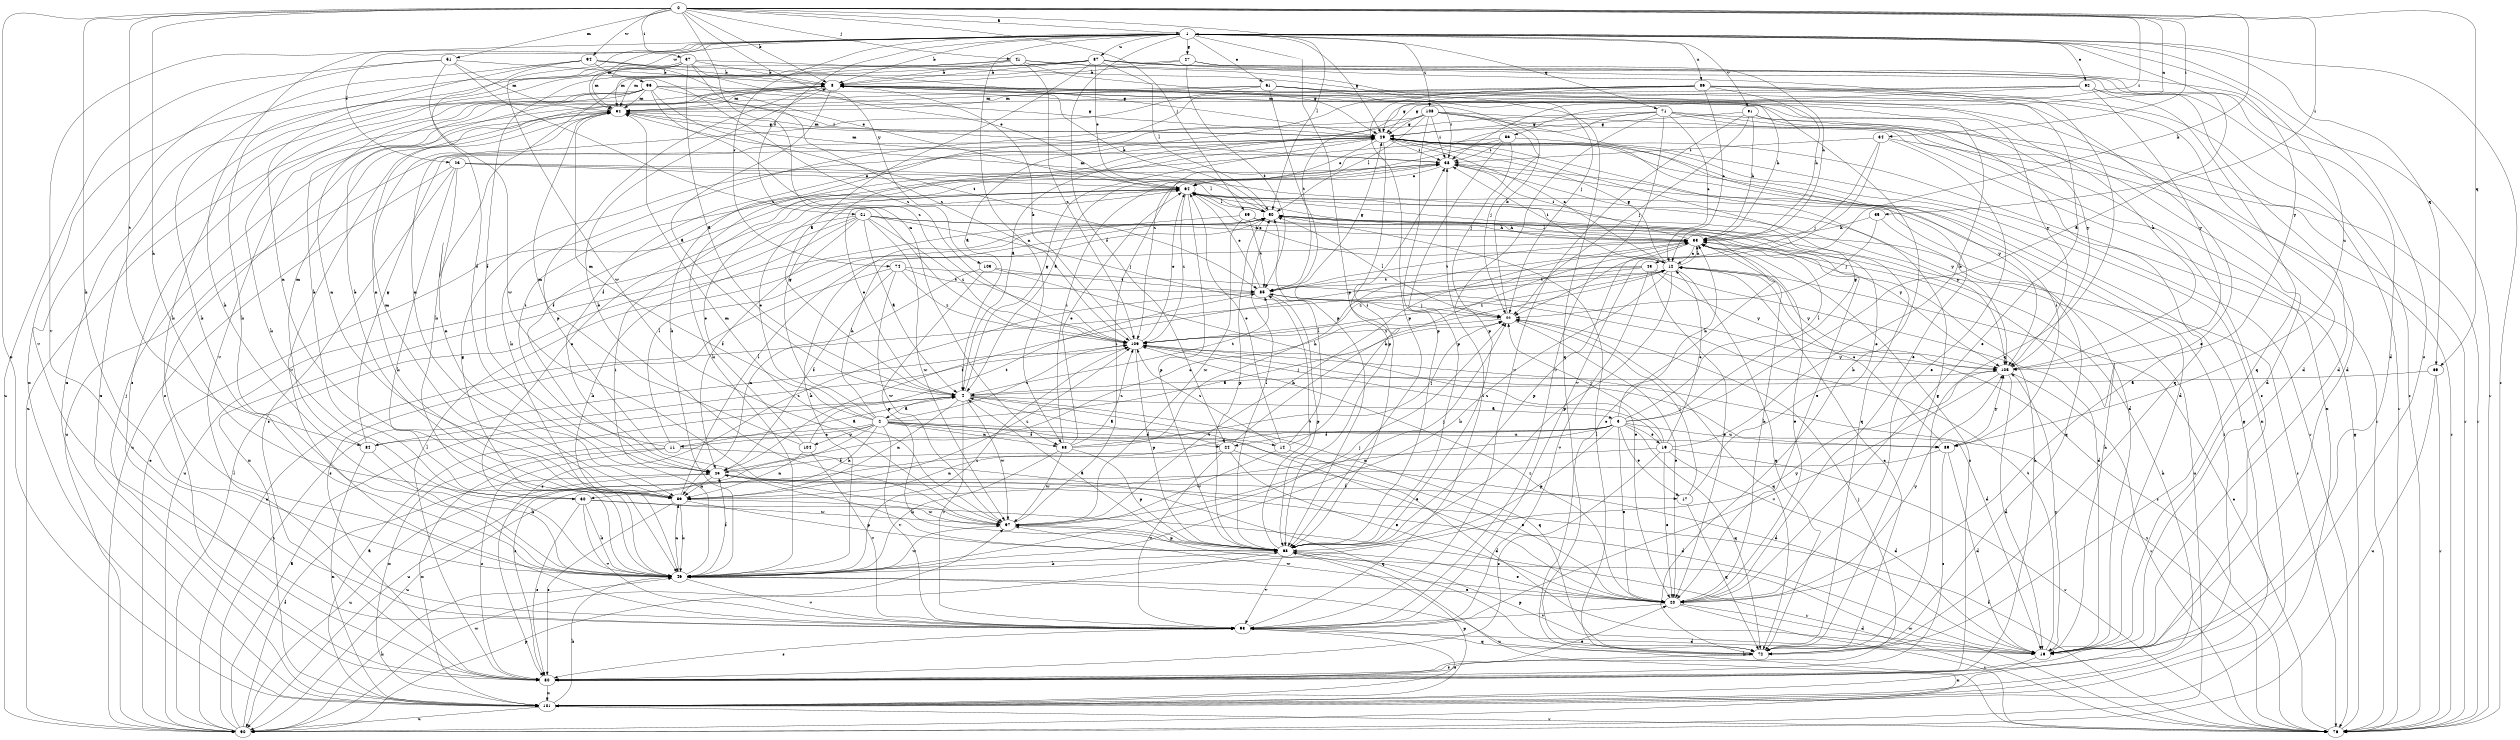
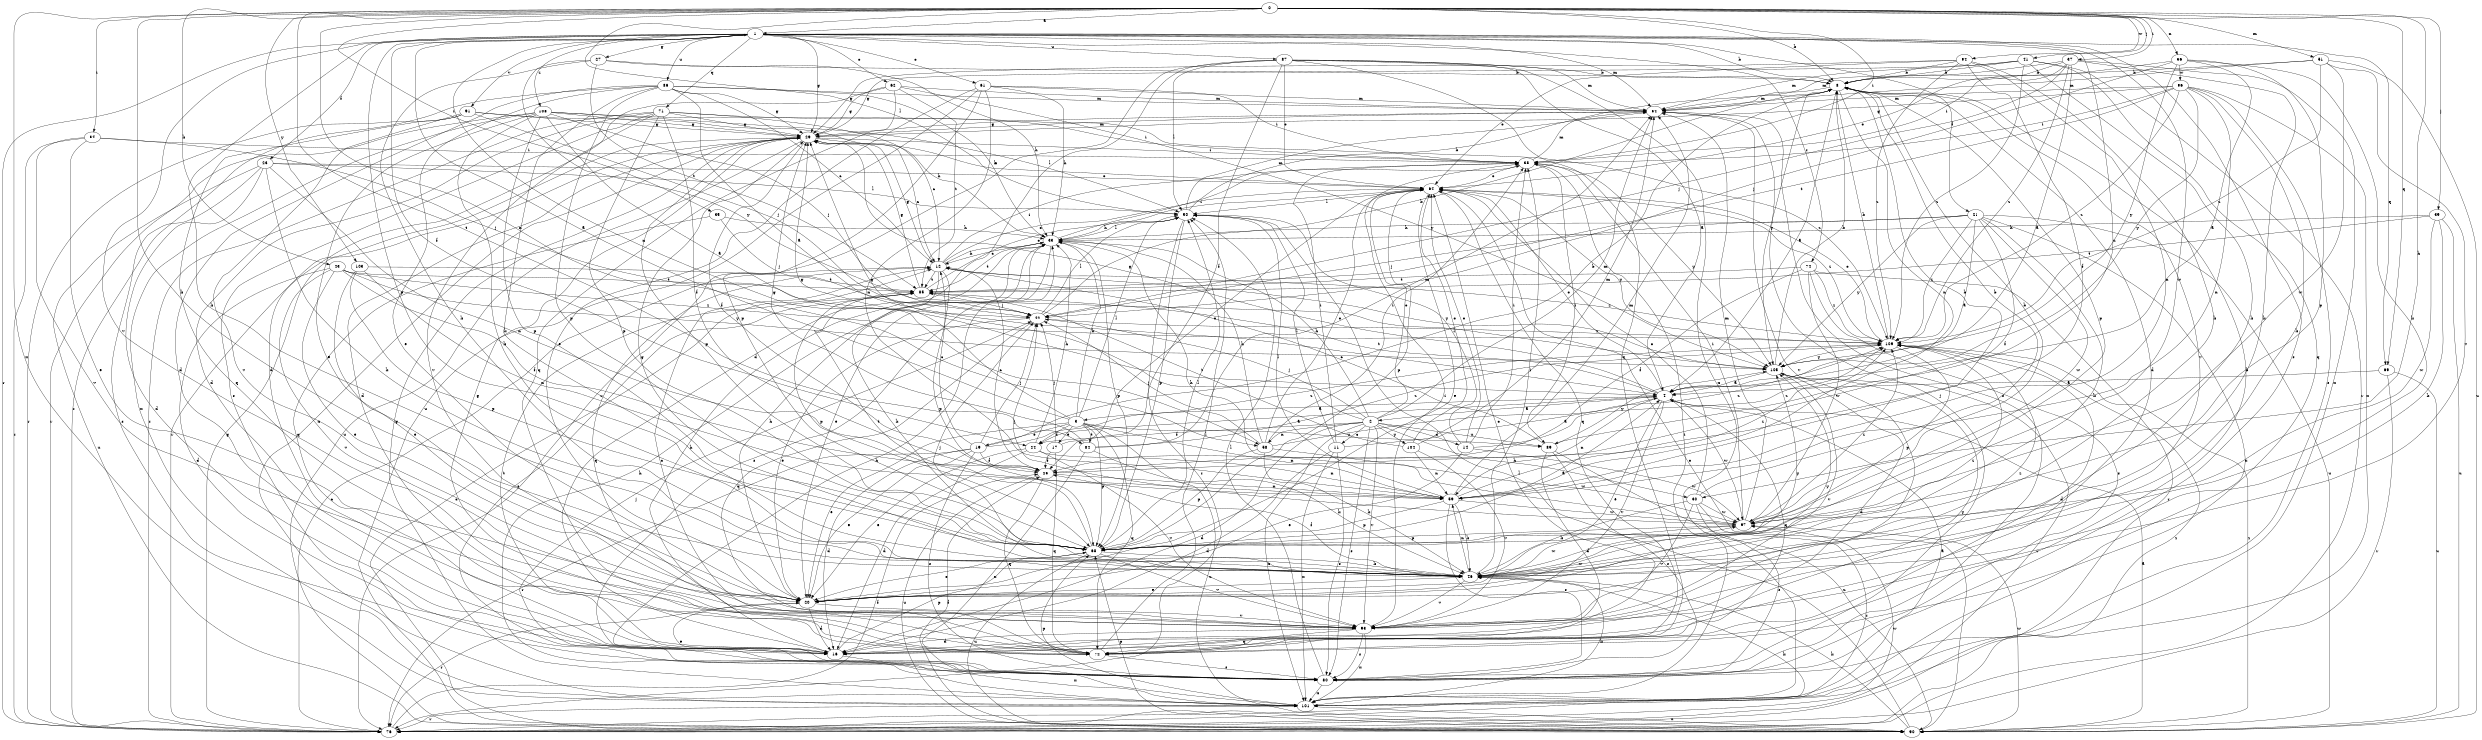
  strict digraph {
    0
    1
    8
    n4 [label=30]
    34
    35
    37
    38
    39
    41
    43
    46
    50
    51
    56
    58
    69
    84
    94
    101
    103
    21
    23
    24
    27
    29
    54
    61
    62
    68
    71
    74
    76
    80
    86
    87
    89
    91
    93
    96
    97
    108
    16
    59
    4
    105
    64
    42
    20
    33
    72
    109
    90
    85
    25
    12
    2
    11
    14
    104
    3
    17
    19
    0 -> 1 [label=a]
    0 -> 8 [label=b]
    0 -> n4 [label=h]
    0 -> 34 [label=i]
    0 -> 35 [label=i]
    0 -> 37 [label=i]
    0 -> 38 [label=i]
    0 -> 39 [label=j]
    0 -> 41 [label=j]
    0 -> 43 [label=k]
    0 -> 46 [label=k]
    0 -> 50 [label=l]
    0 -> 51 [label=m]
    0 -> 56 [label=n]
    0 -> 58 [label=n]
    0 -> 69 [label=q]
    0 -> 84 [label=t]
    0 -> 94 [label=w]
    0 -> 101 [label=x]
    0 -> 103 [label=y]
    1 -> 8 [label=b]
    1 -> 46 [label=k]
    1 -> 58 [label=n]
    1 -> 69 [label=q]
    1 -> 21 [label=f]
    1 -> 23 [label=f]
    1 -> 24 [label=f]
    1 -> 27 [label=g]
    1 -> 29 [label=g]
    1 -> 54 [label=m]
    1 -> 61 [label=o]
    1 -> 62 [label=o]
    1 -> 68 [label=p]
    1 -> 71 [label=q]
    1 -> 74 [label=r]
    1 -> 76 [label=r]
    1 -> 80 [label=s]
    1 -> 86 [label=u]
    1 -> 87 [label=u]
    1 -> 89 [label=u]
    1 -> 91 [label=v]
    1 -> 93 [label=v]
-   1 -> 96 [label=w]
+   56 -> 96 [label=w]
    1 -> 97 [label=w]
    1 -> 108 [label=z]
    8 -> 54 [label=m]
    8 -> 68 [label=p]
    8 -> 93 [label=v]
    8 -> 16 [label=d]
    8 -> 59 [label=n]
    8 -> 4 [label=a]
    8 -> 105 [label=y]
    n4 -> 8 [label=b]
    n4 -> 46 [label=k]
    n4 -> 76 [label=r]
    n4 -> 80 [label=s]
    n4 -> 93 [label=v]
    n4 -> 97 [label=w]
    n4 -> 64 [label=o]
    34 -> 38 [label=i]
    34 -> 76 [label=r]
    34 -> 93 [label=v]
    34 -> 42 [label=j]
    34 -> 20 [label=e]
    35 -> 42 [label=j]
    35 -> 33 [label=h]
    35 -> 72 [label=q]
    37 -> 8 [label=b]
    37 -> 46 [label=k]
    37 -> 101 [label=x]
    37 -> 54 [label=m]
    37 -> 4 [label=a]
    37 -> 64 [label=o]
    37 -> 42 [label=j]
    37 -> 109 [label=z]
    38 -> 54 [label=m]
    38 -> 89 [label=i]
    38 -> 105 [label=y]
    38 -> 64 [label=o]
    39 -> 46 [label=k]
    39 -> 97 [label=w]
    39 -> 33 [label=h]
    39 -> 90 [label=u]
    39 -> 85 [label=t]
    41 -> 8 [label=b]
    41 -> 46 [label=k]
    41 -> 29 [label=g]
    41 -> 54 [label=m]
    41 -> 76 [label=r]
    41 -> 72 [label=q]
    41 -> 109 [label=z]
    43 -> 93 [label=v]
    43 -> 16 [label=d]
    43 -> 105 [label=y]
    43 -> 20 [label=e]
    43 -> 109 [label=z]
    43 -> 85 [label=t]
    43 -> 25 [label=f]
    46 -> 38 [label=i]
    46 -> 29 [label=g]
    46 -> 93 [label=v]
    46 -> 97 [label=w]
    46 -> 59 [label=n]
    46 -> 105 [label=y]
    46 -> 42 [label=j]
    46 -> 20 [label=e]
    46 -> 109 [label=z]
    46 -> 25 [label=f]
    50 -> 8 [label=b]
    50 -> 54 [label=m]
    50 -> 68 [label=p]
    50 -> 76 [label=r]
    50 -> 33 [label=h]
    51 -> 8 [label=b]
    51 -> 54 [label=m]
    51 -> 93 [label=v]
    51 -> 97 [label=w]
    51 -> 109 [label=z]
    51 -> 90 [label=u]
    56 -> 38 [label=i]
    56 -> 46 [label=k]
    56 -> 68 [label=p]
    56 -> 4 [label=a]
    56 -> 105 [label=y]
    56 -> 42 [label=j]
    58 -> 38 [label=i]
    58 -> 46 [label=k]
    58 -> 68 [label=p]
    58 -> 97 [label=w]
    58 -> 64 [label=o]
    58 -> 42 [label=j]
    58 -> 33 [label=h]
    58 -> 109 [label=z]
    69 -> 76 [label=r]
    69 -> 4 [label=a]
    69 -> 90 [label=u]
    84 -> 46 [label=k]
    84 -> 101 [label=x]
    84 -> 29 [label=g]
    84 -> 54 [label=m]
    84 -> 109 [label=z]
    94 -> 8 [label=b]
    94 -> 46 [label=k]
    94 -> 29 [label=g]
    94 -> 59 [label=n]
    94 -> 64 [label=o]
    94 -> 109 [label=z]
    94 -> 25 [label=f]
    101 -> 38 [label=i]
    101 -> 46 [label=k]
    101 -> 29 [label=g]
    101 -> 68 [label=p]
    101 -> 76 [label=r]
    101 -> 4 [label=a]
    101 -> 33 [label=h]
    101 -> 90 [label=u]
    103 -> 68 [label=p]
    103 -> 59 [label=n]
    103 -> 20 [label=e]
    103 -> 85 [label=t]
    21 -> 46 [label=k]
    21 -> 101 [label=x]
    21 -> 97 [label=w]
    21 -> 4 [label=a]
    21 -> 105 [label=y]
    21 -> 42 [label=j]
    21 -> 33 [label=h]
    21 -> 109 [label=z]
    21 -> 90 [label=u]
    21 -> 25 [label=f]
    23 -> 46 [label=k]
    23 -> 50 [label=l]
    23 -> 80 [label=s]
    23 -> 16 [label=d]
    23 -> 59 [label=n]
    23 -> 64 [label=o]
    23 -> 90 [label=u]
    24 -> 93 [label=v]
    24 -> 16 [label=d]
    24 -> 59 [label=n]
    24 -> 4 [label=a]
    24 -> 20 [label=e]
    24 -> 33 [label=h]
    27 -> 8 [label=b]
    27 -> 46 [label=k]
    27 -> 105 [label=y]
    27 -> 33 [label=h]
    27 -> 85 [label=t]
    29 -> 38 [label=i]
    29 -> 101 [label=x]
    29 -> 54 [label=m]
    29 -> 68 [label=p]
    29 -> 76 [label=r]
    29 -> 16 [label=d]
    29 -> 64 [label=o]
    29 -> 90 [label=u]
    29 -> 25 [label=f]
    29 -> 12 [label=c]
    54 -> 29 [label=g]
    54 -> 80 [label=s]
    54 -> 93 [label=v]
    61 -> 38 [label=i]
    61 -> 54 [label=m]
    61 -> 68 [label=p]
    61 -> 59 [label=n]
    61 -> 20 [label=e]
    61 -> 33 [label=h]
    61 -> 90 [label=u]
    62 -> 29 [label=g]
    62 -> 54 [label=m]
    62 -> 16 [label=d]
    62 -> 105 [label=y]
    62 -> 72 [label=q]
    62 -> 85 [label=t]
    68 -> 46 [label=k]
    68 -> 50 [label=l]
    68 -> 93 [label=v]
    68 -> 4 [label=a]
    68 -> 20 [label=e]
    68 -> 90 [label=u]
    68 -> 85 [label=t]
    71 -> 29 [label=g]
    71 -> 68 [label=p]
    71 -> 76 [label=r]
    71 -> 80 [label=s]
    71 -> 93 [label=v]
    71 -> 16 [label=d]
    71 -> 109 [label=z]
    71 -> 25 [label=f]
    71 -> 12 [label=c]
    74 -> 76 [label=r]
    74 -> 80 [label=s]
    74 -> 97 [label=w]
    74 -> 109 [label=z]
    74 -> 85 [label=t]
    74 -> 25 [label=f]
    76 -> 46 [label=k]
    76 -> 29 [label=g]
    76 -> 97 [label=w]
    76 -> 109 [label=z]
    76 -> 25 [label=f]
    76 -> 12 [label=c]
    80 -> 50 [label=l]
    80 -> 101 [label=x]
    80 -> 54 [label=j]
    80 -> 42 [label=j]
    80 -> 20 [label=e]
    80 -> 33 [label=h]
    86 -> 46 [label=k]
    86 -> 29 [label=g]
    86 -> 54 [label=m]
    86 -> 68 [label=p]
    86 -> 76 [label=r]
    86 -> 16 [label=d]
    86 -> 4 [label=a]
    86 -> 20 [label=e]
    86 -> 33 [label=h]
    86 -> 12 [label=c]
    87 -> 8 [label=b]
    87 -> 50 [label=l]
    87 -> 101 [label=x]
    87 -> 54 [label=m]
    87 -> 76 [label=r]
    87 -> 16 [label=d]
    87 -> 4 [label=a]
    87 -> 64 [label=o]
    87 -> 72 [label=q]
    87 -> 25 [label=f]
    89 -> 80 [label=s]
    89 -> 16 [label=d]
    89 -> 105 [label=y]
    89 -> 90 [label=u]
    89 -> 12 [label=c]
    91 -> 29 [label=g]
    91 -> 76 [label=r]
    91 -> 93 [label=v]
    91 -> 42 [label=j]
    91 -> 33 [label=h]
    91 -> 72 [label=q]
    93 -> 38 [label=i]
    93 -> 101 [label=x]
    93 -> 80 [label=s]
    93 -> 16 [label=d]
    93 -> 72 [label=q]
    96 -> 38 [label=i]
    96 -> 46 [label=k]
    96 -> 101 [label=x]
    96 -> 29 [label=g]
    96 -> 54 [label=m]
    96 -> 80 [label=s]
    96 -> 59 [label=n]
    96 -> 105 [label=y]
    96 -> 109 [label=z]
    96 -> 85 [label=t]
    97 -> 8 [label=b]
    97 -> 38 [label=i]
    97 -> 54 [label=m]
    97 -> 68 [label=p]
    97 -> 42 [label=j]
    97 -> 33 [label=h]
    108 -> 38 [label=i]
    108 -> 46 [label=k]
    108 -> 50 [label=l]
    108 -> 101 [label=x]
    108 -> 29 [label=g]
    108 -> 68 [label=p]
    108 -> 76 [label=r]
    108 -> 4 [label=a]
    108 -> 42 [label=j]
    108 -> 20 [label=e]
    16 -> 101 [label=x]
    16 -> 68 [label=p]
    16 -> 105 [label=y]
    16 -> 33 [label=h]
    16 -> 85 [label=t]
    59 -> 8 [label=b]
    59 -> 46 [label=k]
    59 -> 50 [label=l]
    59 -> 54 [label=m]
    59 -> 68 [label=p]
    59 -> 80 [label=s]
    59 -> 97 [label=w]
    59 -> 109 [label=z]
    4 -> 29 [label=g]
    4 -> 93 [label=v]
    4 -> 97 [label=w]
    4 -> 59 [label=n]
    4 -> 64 [label=o]
    4 -> 20 [label=e]
    4 -> 72 [label=q]
    4 -> 85 [label=t]
    4 -> 2 [label=a]
    4 -> 3 [label=a]
    105 -> 8 [label=b]
    105 -> 76 [label=r]
    105 -> 93 [label=v]
    105 -> 16 [label=d]
    105 -> 4 [label=a]
    64 -> 50 [label=l]
    64 -> 68 [label=p]
    64 -> 105 [label=y]
    64 -> 20 [label=e]
    64 -> 72 [label=q]
    64 -> 109 [label=z]
    42 -> 8 [label=b]
    42 -> 50 [label=l]
    42 -> 20 [label=e]
    42 -> 72 [label=q]
    42 -> 109 [label=z]
    20 -> 76 [label=r]
    20 -> 93 [label=v]
    20 -> 97 [label=w]
    20 -> 16 [label=d]
    20 -> 105 [label=y]
    20 -> 33 [label=h]
    20 -> 109 [label=z]
    33 -> 38 [label=i]
    33 -> 50 [label=l]
    33 -> 68 [label=p]
    33 -> 80 [label=s]
    33 -> 20 [label=e]
    33 -> 85 [label=t]
    33 -> 12 [label=c]
    72 -> 8 [label=b]
    72 -> 50 [label=l]
    72 -> 29 [label=g]
    72 -> 80 [label=s]
    72 -> 64 [label=o]
    72 -> 12 [label=c]
    109 -> 8 [label=b]
    109 -> 68 [label=p]
    109 -> 16 [label=d]
    109 -> 105 [label=y]
    109 -> 64 [label=o]
    90 -> 46 [label=k]
    90 -> 50 [label=l]
    90 -> 68 [label=p]
    90 -> 97 [label=w]
    90 -> 4 [label=a]
    90 -> 64 [label=o]
    90 -> 109 [label=z]
    90 -> 25 [label=f]
    90 -> 12 [label=c]
    85 -> 29 [label=g]
    85 -> 68 [label=p]
    85 -> 80 [label=s]
    85 -> 64 [label=o]
    85 -> 42 [label=j]
    25 -> 59 [label=n]
    25 -> 72 [label=q]
    25 -> 90 [label=u]
    25 -> 12 [label=c]
    12 -> 38 [label=i]
    12 -> 46 [label=k]
    12 -> 29 [label=g]
    12 -> 68 [label=p]
    12 -> 105 [label=y]
    12 -> 64 [label=o]
    12 -> 33 [label=h]
    12 -> 72 [label=q]
    12 -> 109 [label=z]
    12 -> 85 [label=t]
    2 -> n4 [label=h]
    2 -> 58 [label=n]
    2 -> 101 [label=x]
    2 -> 24 [label=f]
    2 -> 29 [label=g]
    2 -> 54 [label=m]
    2 -> 80 [label=s]
    2 -> 89 [label=u]
    2 -> 93 [label=v]
    2 -> 16 [label=d]
    2 -> 64 [label=o]
    2 -> 42 [label=j]
    2 -> 33 [label=h]
-   2 -> 109 [label=z]
+   97 -> 109 [label=z]
    2 -> 11 [label=c]
    2 -> 14 [label=d]
    2 -> 104 [label=y]
    11 -> 38 [label=i]
    11 -> 50 [label=l]
    11 -> 101 [label=x]
    11 -> 80 [label=s]
    11 -> 16 [label=d]
    11 -> 4 [label=a]
    14 -> 38 [label=i]
    14 -> 50 [label=l]
    14 -> 97 [label=w]
    14 -> 64 [label=o]
    14 -> 20 [label=e]
    14 -> 109 [label=z]
    104 -> 54 [label=m]
    104 -> 93 [label=v]
    104 -> 59 [label=n]
    104 -> 64 [label=o]
    104 -> 85 [label=t]
    3 -> 1 [label=a]
    3 -> 50 [label=l]
    3 -> 84 [label=t]
    3 -> 24 [label=f]
    3 -> 29 [label=g]
    3 -> 68 [label=p]
    3 -> 89 [label=u]
    3 -> 59 [label=n]
    3 -> 20 [label=e]
    3 -> 33 [label=h]
    3 -> 72 [label=q]
    3 -> 90 [label=u]
    3 -> 17 [label=e]
    3 -> 19 [label=e]
    17 -> 64 [label=o]
    17 -> 42 [label=j]
    17 -> 72 [label=q]
-   25 -> 17 [label=f]
+   17 -> 25 [label=f]
    19 -> 8 [label=b]
    19 -> 76 [label=r]
    19 -> 80 [label=s]
    19 -> 16 [label=d]
    19 -> 42 [label=j]
    19 -> 20 [label=e]
    19 -> 109 [label=z]
    19 -> 25 [label=f]
    19 -> 12 [label=c]
  }
